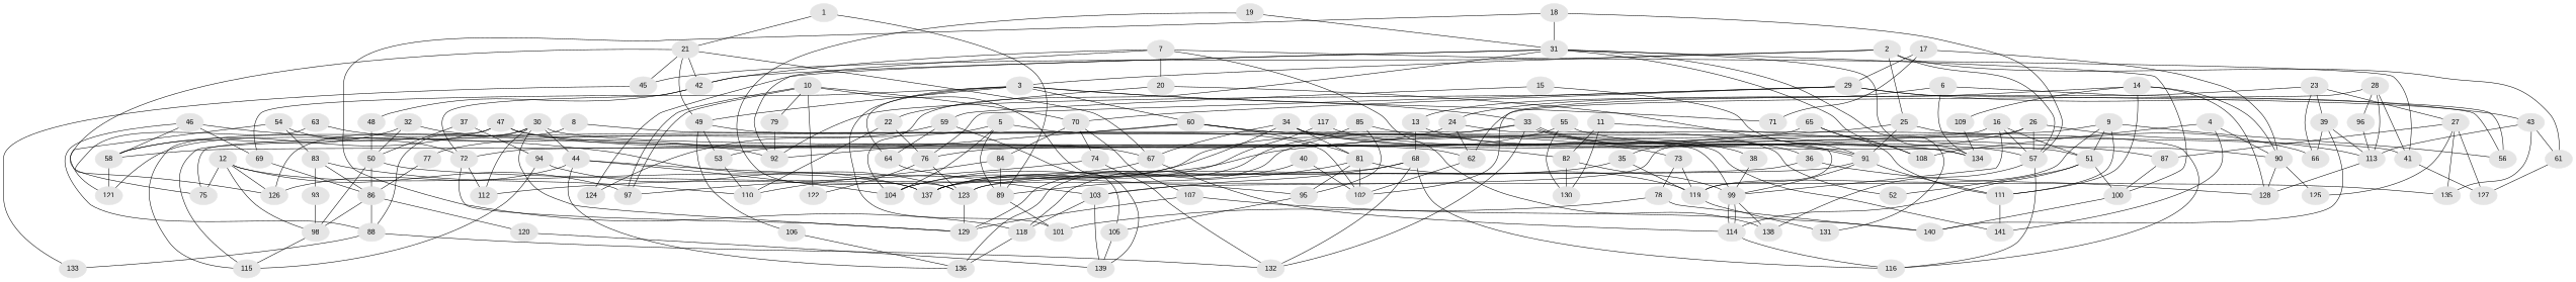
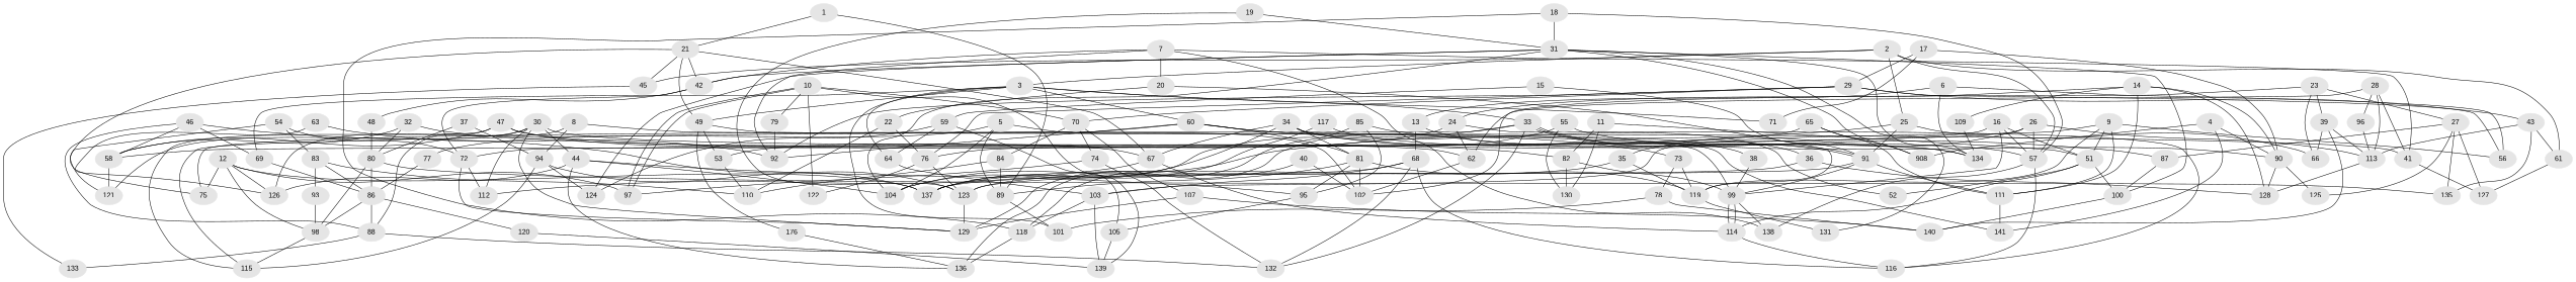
  graph {
    fontname="Liberation Sans"
    node [color=gray90 fontname="Liberation Sans" style=filled]
    edge [fontname="Liberation Sans"]
    1
    21
    89
    45
    49
    42
    75
    67
    101
    2
    3
    25
    57
    61
    33
    60
    64
    69
    71
    104
    91
    66
    133
    138
    116
    127
    36
    132
    136
    99
    53
-   106
+   106 [label=176]
    141
    92
    81
    115
    73
    103
    86
    4
    90
-   108
+   108 [label=908]
    128
    125
    5
    77
    102
    6
    13
    56
    134
    38
    68
    7
    20
    41
    119
    22
    72
    48
    8
    94
    126
    137
    124
    9
    51
    111
    100
    52
    114
    139
    118
    131
    10
    70
    79
    97
    122
    74
    84
    107
    11
    82
    130
    12
    98
    123
    14
    24
    109
    62
    15
    59
    105
    16
    58
    121
    17
    29
    76
    43
    18
    31
    19
    129
    110
    112
    23
    27
    39
    87
    135
    113
    140
    26
    35
    28
    96
    30
    44
    88
    95
    32
-   80 [label=50]
+   80
    34
    37
    40
    46
    47
    120
    54
    83
    93
    55
    78
    63
    65
    85
    117
    1 -- 21
    1 -- 89
    21 -- 45
    21 -- 49
    21 -- 42
    21 -- 75
    21 -- 67
    89 -- 101
    45 -- 133
    49 -- 99
    49 -- 53
    49 -- 106
    42 -- 72
    42 -- 48
    67 -- 114
    67 -- 112
    2 -- 45
    2 -- 3
    2 -- 25
    2 -- 57
    2 -- 61
    3 -- 49
    3 -- 101
    3 -- 33
    3 -- 60
    3 -- 64
    3 -- 69
    3 -- 71
    25 -- 104
    25 -- 91
    25 -- 66
    57 -- 138
    57 -- 116
    61 -- 127
    33 -- 75
    33 -- 91
    33 -- 91
    33 -- 36
    33 -- 132
    33 -- 136
    60 -- 141
    60 -- 92
    60 -- 81
    60 -- 115
    60 -- 73
    64 -- 103
    69 -- 86
    91 -- 99
    91 -- 111
    91 -- 123
    36 -- 128
    36 -- 137
    99 -- 138
    99 -- 114
    99 -- 114
    53 -- 110
    106 -- 136
    81 -- 89
    81 -- 102
    81 -- 119
    81 -- 95
    73 -- 119
    73 -- 78
    103 -- 139
    103 -- 118
    86 -- 98
    86 -- 88
    86 -- 120
    4 -- 141
    4 -- 90
    4 -- 108
    90 -- 128
    90 -- 125
    5 -- 89
    5 -- 104
    5 -- 77
    5 -- 102
    77 -- 86
    6 -- 13
    6 -- 56
    6 -- 134
    13 -- 38
    13 -- 68
    38 -- 99
    68 -- 116
    68 -- 132
    68 -- 103
    68 -- 123
    7 -- 42
    7 -- 138
    7 -- 92
    7 -- 20
    7 -- 41
    20 -- 119
    20 -- 22
    41 -- 127
    119 -- 131
    22 -- 76
    22 -- 110
    72 -- 129
    72 -- 112
    48 -- 80
    8 -- 41
+   8 -- 94
    8 -- 126
    94 -- 115
    94 -- 137
+   94 -- 124
    9 -- 103
    9 -- 56
    9 -- 119
    9 -- 51
    9 -- 111
    51 -- 100
    51 -- 52
    51 -- 114
    111 -- 141
    100 -- 140
    114 -- 116
    118 -- 136
    10 -- 139
    10 -- 70
    10 -- 79
    10 -- 97
    10 -- 97
    10 -- 122
    70 -- 74
    70 -- 84
    70 -- 107
    79 -- 92
    74 -- 132
    74 -- 97
    84 -- 89
    84 -- 110
    107 -- 129
    107 -- 140
    11 -- 51
    11 -- 82
    11 -- 130
    82 -- 99
    82 -- 130
    12 -- 75
    12 -- 126
    12 -- 137
    12 -- 97
    12 -- 98
    98 -- 115
    123 -- 129
    14 -- 90
    14 -- 128
    14 -- 111
    14 -- 24
    14 -- 109
    24 -- 116
    24 -- 53
    24 -- 62
    109 -- 134
    62 -- 102
    15 -- 91
    15 -- 59
    59 -- 64
    59 -- 124
    59 -- 105
    105 -- 139
    16 -- 57
    16 -- 99
    16 -- 51
    16 -- 58
    58 -- 121
    17 -- 71
    17 -- 90
    17 -- 29
    29 -- 92
    29 -- 56
    29 -- 70
    29 -- 76
    29 -- 43
    76 -- 122
    76 -- 123
    43 -- 61
    43 -- 135
    43 -- 113
    18 -- 57
    18 -- 118
    18 -- 31
    31 -- 42
    31 -- 104
    31 -- 108
    31 -- 134
    31 -- 124
    31 -- 100
    31 -- 131
    19 -- 123
    19 -- 31
    23 -- 66
    23 -- 102
    23 -- 27
    23 -- 39
    27 -- 127
    27 -- 125
    27 -- 87
    27 -- 135
    39 -- 66
    39 -- 113
    39 -- 140
    87 -- 100
    113 -- 128
    26 -- 57
    26 -- 72
    26 -- 113
    26 -- 35
    35 -- 119
    35 -- 137
    28 -- 41
    28 -- 62
    28 -- 113
    28 -- 96
    96 -- 113
    30 -- 62
    30 -- 121
    30 -- 129
    30 -- 112
    30 -- 44
    30 -- 88
    44 -- 104
    44 -- 136
    44 -- 126
    44 -- 95
    88 -- 133
    88 -- 132
    95 -- 105
    32 -- 82
    32 -- 58
    32 -- 80
    80 -- 86
    80 -- 98
    80 -- 135
    34 -- 67
    34 -- 57
    34 -- 81
    34 -- 137
    34 -- 52
    37 -- 94
    37 -- 80
    40 -- 102
    40 -- 118
    46 -- 69
    46 -- 123
    46 -- 58
    46 -- 88
    47 -- 67
    47 -- 115
    47 -- 134
    47 -- 58
    120 -- 139
    54 -- 72
    54 -- 121
    54 -- 83
    83 -- 86
    83 -- 110
    83 -- 93
    93 -- 98
    55 -- 104
    55 -- 90
    55 -- 130
    78 -- 101
    78 -- 140
    63 -- 92
    63 -- 126
    65 -- 108
    65 -- 111
    65 -- 76
    85 -- 129
    85 -- 87
    85 -- 95
    117 -- 134
    117 -- 137
  }
